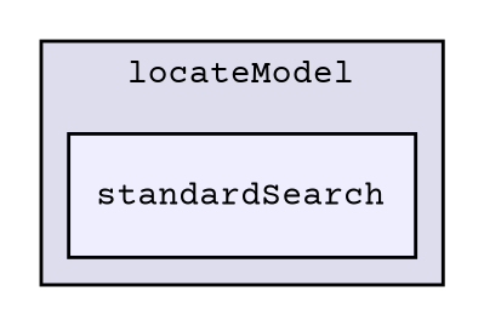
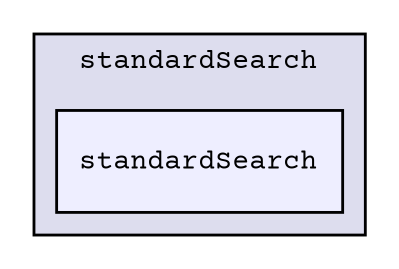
  digraph {
    compound=true
    rankdir=LR
    fontname="Courier Prime"
    n1 [fillcolor="#eeeeff" fontname="Courier Prime" fontsize=10 label=standardSearch pencolor=black shape=box style=filled]
    subgraph cluster_1 {
      bgcolor="#ddddee"
      fontsize=10
-     label=locateModel
+     label=standardSearch
      pencolor=black
      n1
    }
  }
